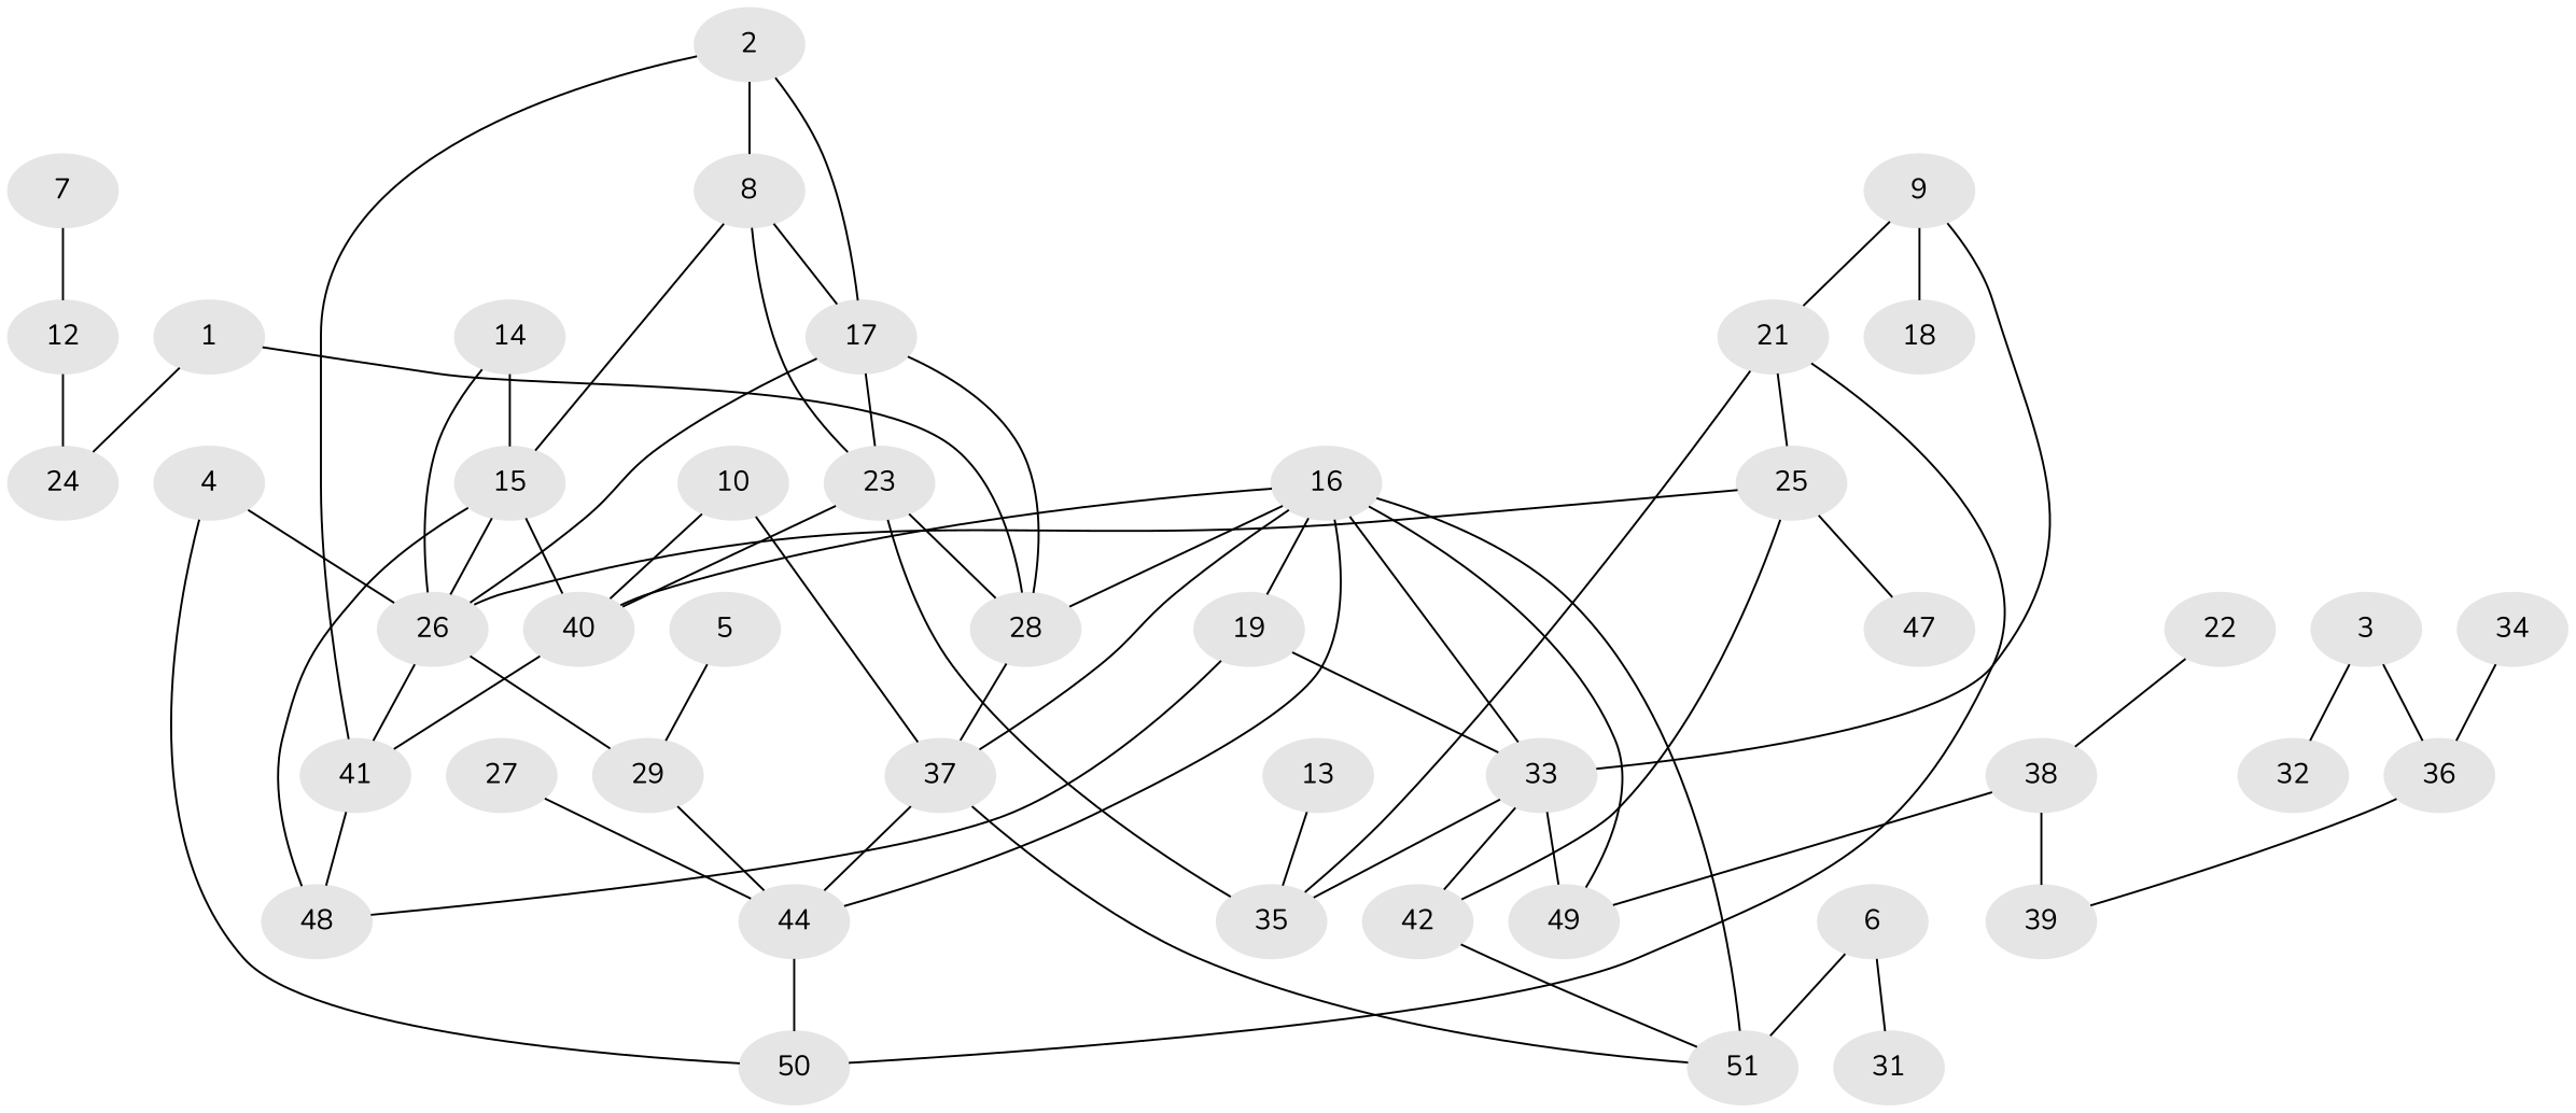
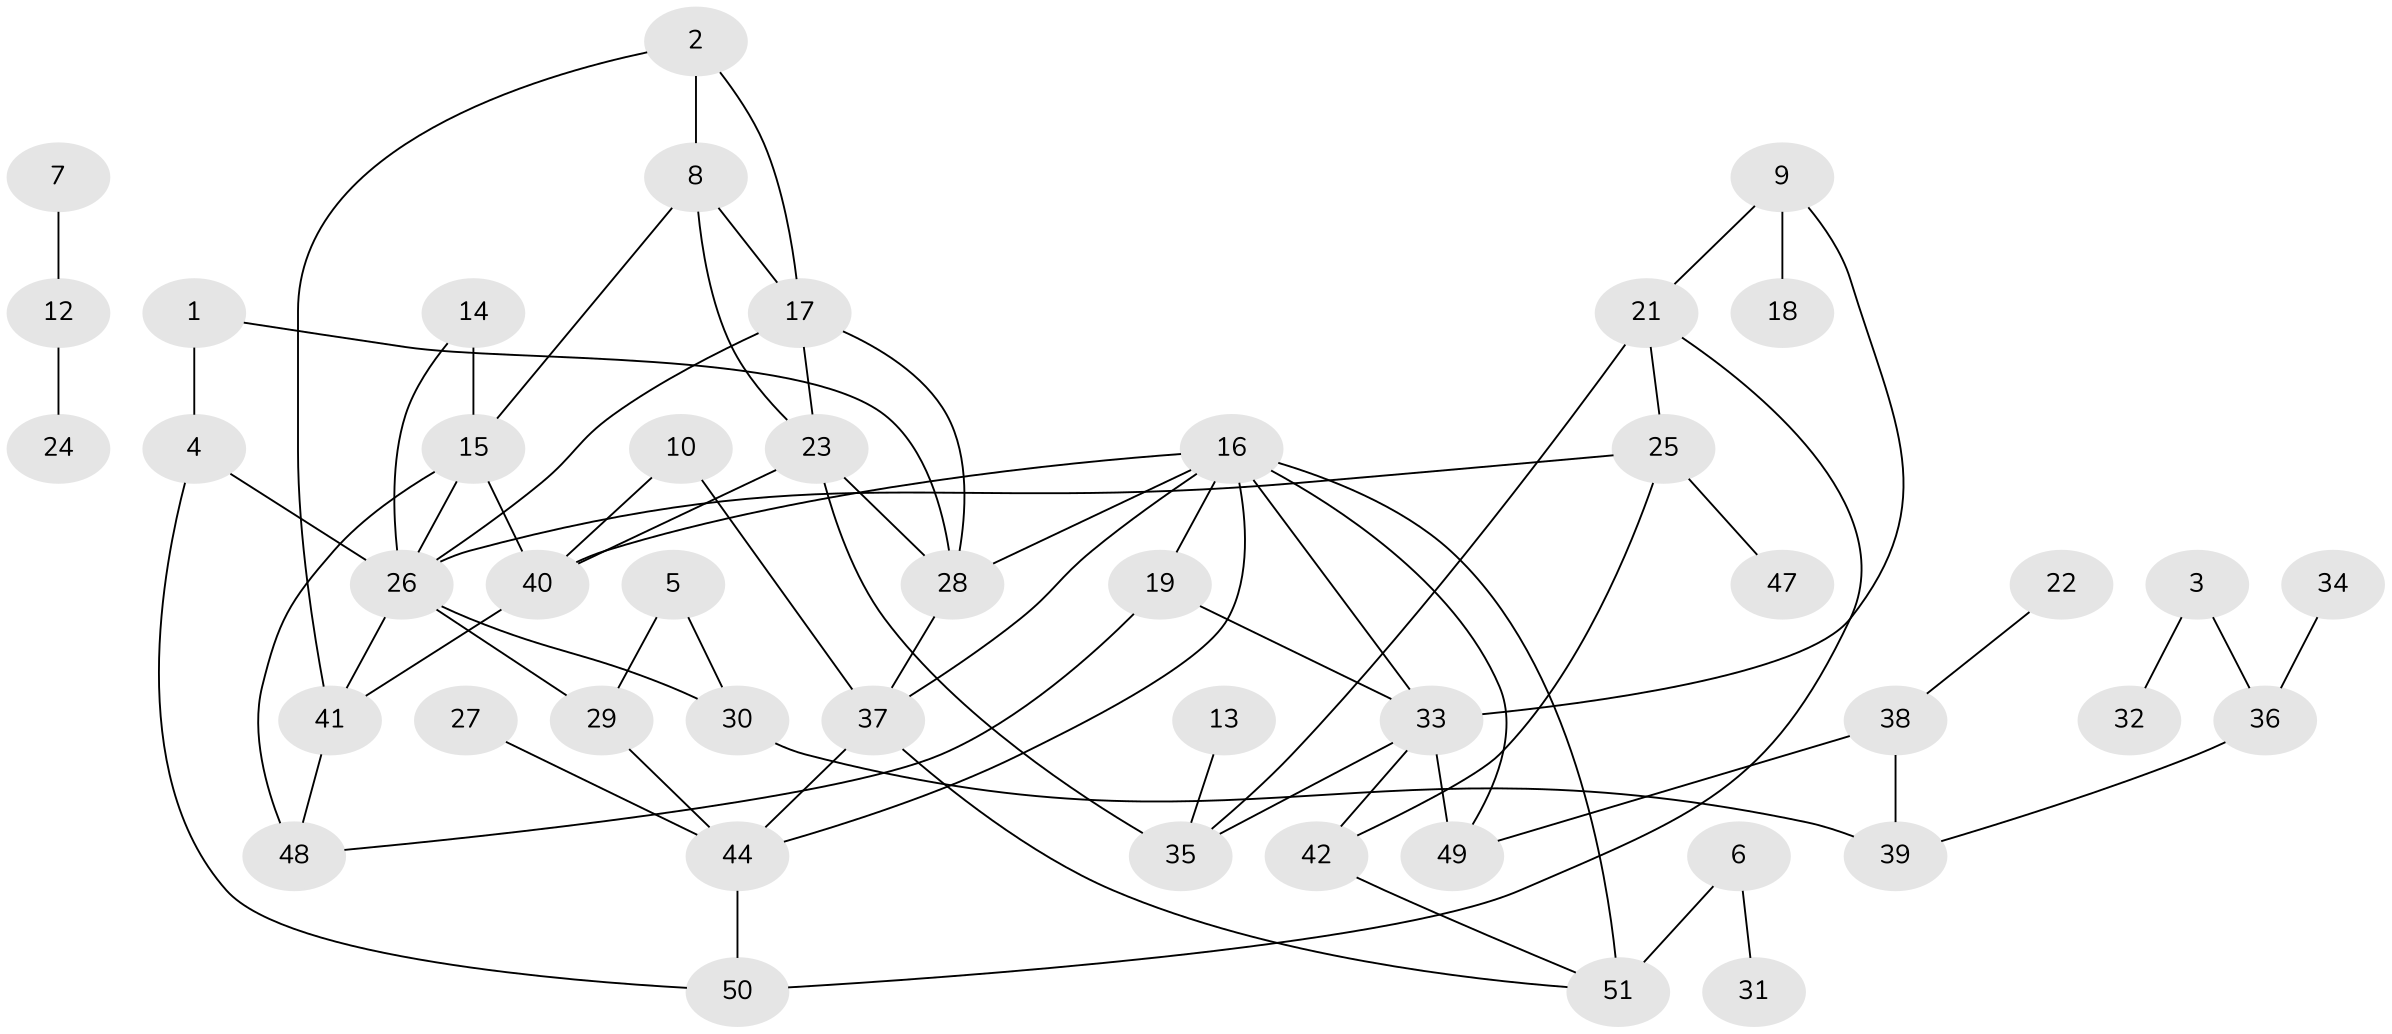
  graph {
    fontname=Nunito
    node [color=gray90 fontname=Nunito style=filled]
    edge [fontname=Nunito weight=1.0]
    1
    24
    28
    37
    2
    8
    17
    41
    15
    23
    26
    48
    3
    32
    36
    39
    4
    50
    29
+   30
    40
    5
    44
    6
    31
    51
    7
    12
    35
    9
    18
    21
    33
    25
    49
    42
    10
    13
    14
    16
    19
    47
    22
    38
    27
    34
-   1 -- 24
+   1 -- 4
    1 -- 28
    28 -- 37
    37 -- 44
    37 -- 51
    2 -- 8
    2 -- 17
    2 -- 41
    8 -- 17
    8 -- 15
    8 -- 23
    17 -- 28
    17 -- 23
    17 -- 26
    41 -- 48
    15 -- 26
    15 -- 48 [weight=2.0]
    15 -- 40
    23 -- 28
    23 -- 40
    23 -- 35
    26 -- 41
    26 -- 29
+   26 -- 30
    3 -- 32
    3 -- 36
    36 -- 39
    4 -- 26
    4 -- 50
    29 -- 44
+   30 -- 39
    40 -- 41
    5 -- 29
+   5 -- 30
    44 -- 50
    6 -- 31
    6 -- 51
    7 -- 12
    12 -- 24
    9 -- 18
    9 -- 21
    9 -- 33
    21 -- 50
    21 -- 35
    21 -- 25
    33 -- 35
    33 -- 49
    33 -- 42 [weight=2.0]
    25 -- 26
    25 -- 42
    25 -- 47
    42 -- 51
    10 -- 37
    10 -- 40
    13 -- 35
    14 -- 15 [weight=2.0]
    14 -- 26
    16 -- 28
    16 -- 37
    16 -- 40
    16 -- 44
    16 -- 51 [weight=2.0]
    16 -- 33
    16 -- 49
    16 -- 19
    19 -- 48
    19 -- 33
    22 -- 38
    38 -- 39
    38 -- 49
    27 -- 44
    34 -- 36
  }
